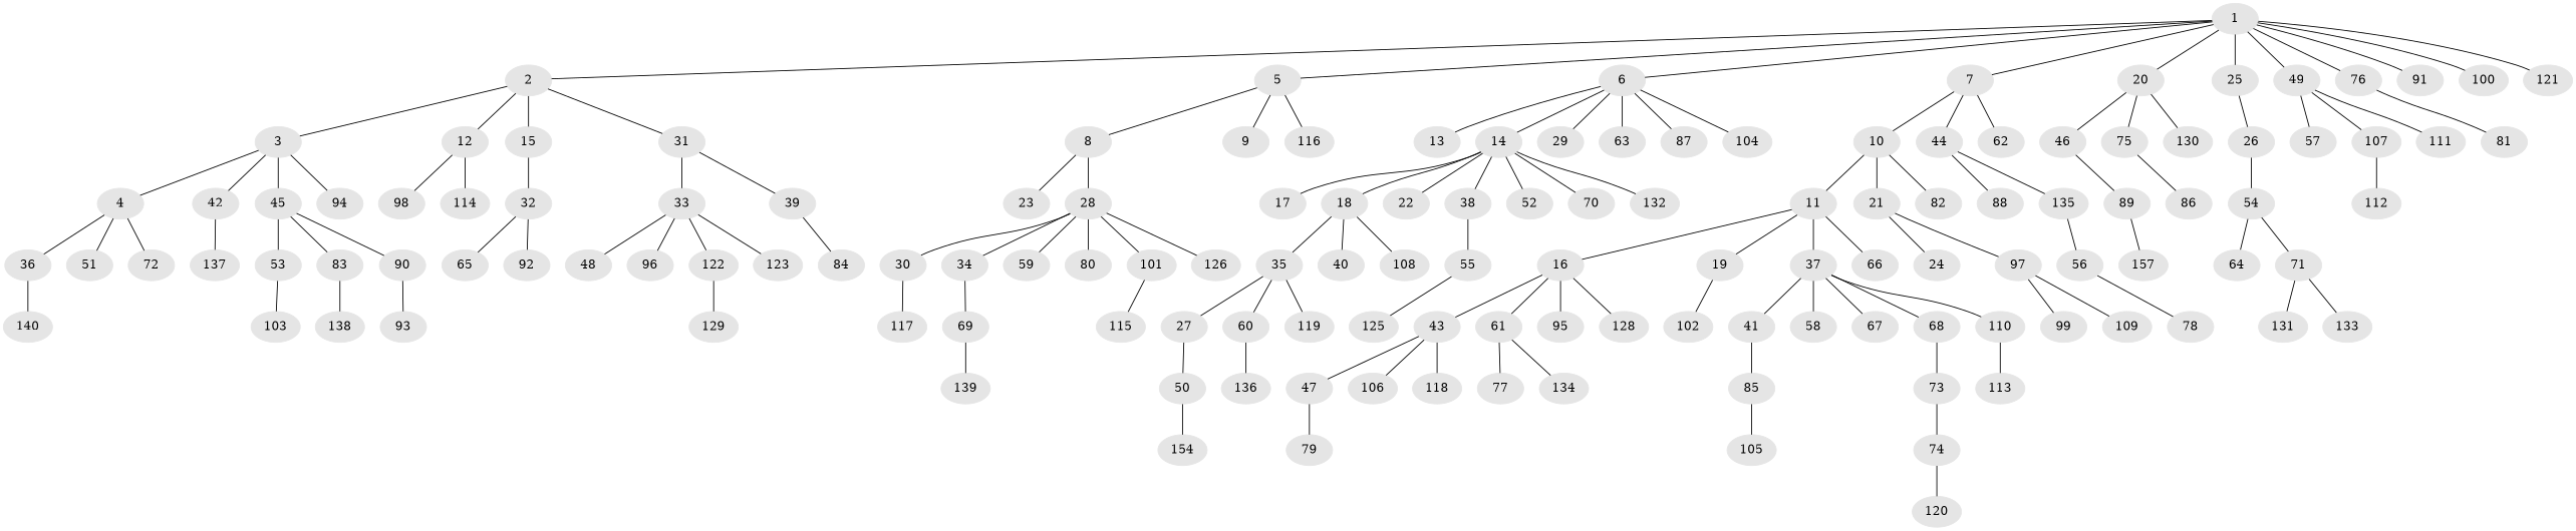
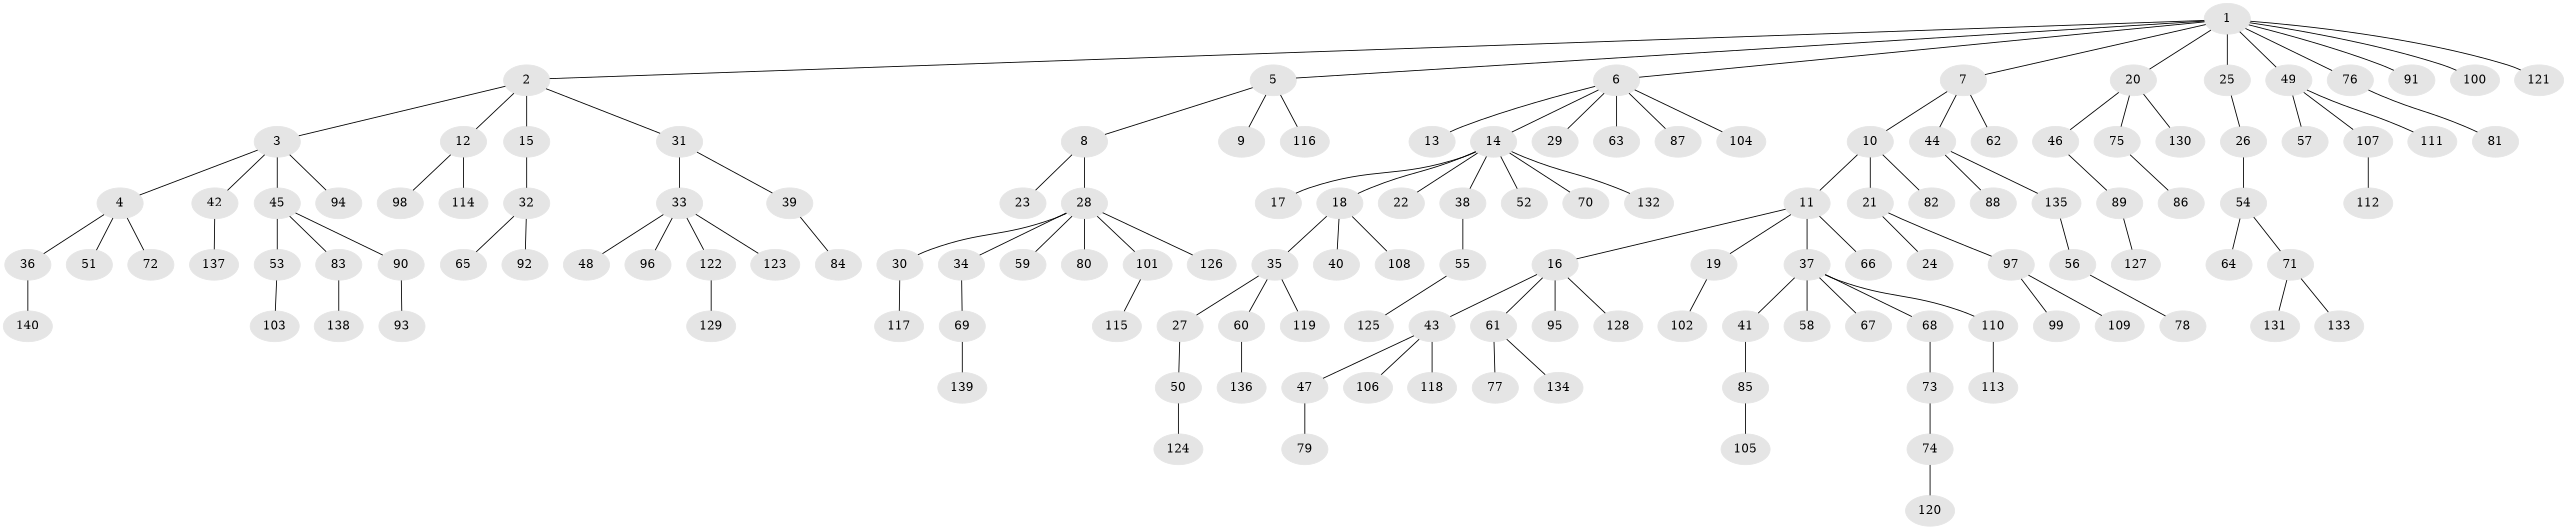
  graph {
    node [color=gray90 style=filled]
    1
    2
    5
    6
    7
    20
    25
    49
    76
    91
    100
    121
    3
    12
    15
    31
    8
    9
    116
    13
    14
    29
    63
    87
    104
    10
    44
    62
    46
    75
    130
    26
    57
    107
    111
    81
    4
    42
    45
    94
    98
    114
    32
    33
    39
    36
    51
    72
    137
    53
    83
    90
    140
    23
    28
    17
    18
    22
    38
    52
    70
    132
    11
    21
    82
    88
    135
    30
    34
    59
    80
    101
    126
    16
    19
    37
    66
    24
    97
    43
    61
    95
    128
    102
    41
    58
    67
    68
    110
    35
    40
    108
    55
    65
    92
    47
    106
    118
    77
    134
    27
    50
    60
    119
    89
    86
    99
    109
    54
    64
    71
-   124 [label=154]
+   124
    117
    69
    115
    48
    96
    122
    123
    84
    129
    139
    136
    85
    73
    113
    125
    105
    103
    79
    56
    138
    93
    78
-   127 [label=157]
+   127
    112
    131
    133
    74
    120
    1 -- 2
    1 -- 5
    1 -- 6
    1 -- 7
    1 -- 20
    1 -- 25
    1 -- 49
    1 -- 76
    1 -- 91
    1 -- 100
    1 -- 121
    2 -- 3
    2 -- 12
    2 -- 15
    2 -- 31
    5 -- 8
    5 -- 9
    5 -- 116
    6 -- 13
    6 -- 14
    6 -- 29
    6 -- 63
    6 -- 87
    6 -- 104
    7 -- 10
    7 -- 44
    7 -- 62
    20 -- 46
    20 -- 75
    20 -- 130
    25 -- 26
    49 -- 57
    49 -- 107
    49 -- 111
    76 -- 81
    3 -- 4
    3 -- 42
    3 -- 45
    3 -- 94
    12 -- 98
    12 -- 114
    15 -- 32
    31 -- 33
    31 -- 39
    8 -- 23
    8 -- 28
    14 -- 17
    14 -- 18
    14 -- 22
    14 -- 38
    14 -- 52
    14 -- 70
    14 -- 132
    10 -- 11
    10 -- 21
    10 -- 82
    44 -- 88
    44 -- 135
    46 -- 89
    75 -- 86
    26 -- 54
    107 -- 112
    4 -- 36
    4 -- 51
    4 -- 72
    42 -- 137
    45 -- 53
    45 -- 83
    45 -- 90
    32 -- 65
    32 -- 92
    33 -- 48
    33 -- 96
    33 -- 122
    33 -- 123
    39 -- 84
    36 -- 140
    53 -- 103
    83 -- 138
    90 -- 93
    28 -- 30
    28 -- 34
    28 -- 59
    28 -- 80
    28 -- 101
    28 -- 126
    18 -- 35
    18 -- 40
    18 -- 108
    38 -- 55
    11 -- 16
    11 -- 19
    11 -- 37
    11 -- 66
    21 -- 24
    21 -- 97
    135 -- 56
    30 -- 117
    34 -- 69
    101 -- 115
    16 -- 43
    16 -- 61
    16 -- 95
    16 -- 128
    19 -- 102
    37 -- 41
    37 -- 58
    37 -- 67
    37 -- 68
    37 -- 110
    97 -- 99
    97 -- 109
    43 -- 47
    43 -- 106
    43 -- 118
    61 -- 77
    61 -- 134
    41 -- 85
    68 -- 73
    110 -- 113
    35 -- 27
    35 -- 60
    35 -- 119
    55 -- 125
    47 -- 79
    27 -- 50
    50 -- 124
    60 -- 136
    89 -- 127
    54 -- 64
    54 -- 71
    71 -- 131
    71 -- 133
    69 -- 139
    122 -- 129
    85 -- 105
    73 -- 74
    56 -- 78
    74 -- 120
  }
